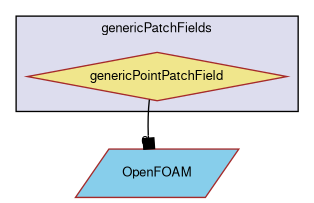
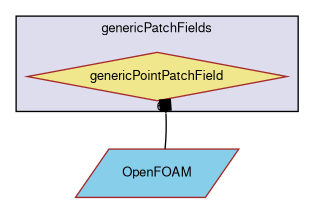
  digraph {
    compound=true
    node [fontname=FreeSans fontsize=10 style=filled color=brown]
    n1 [fillcolor=khaki label=genericPointPatchField pencolor=black shape=diamond]
    n2 [label=OpenFOAM shape=parallelogram fillcolor=skyblue]
    subgraph cluster_1 {
      bgcolor="#ddddee"
      fontname=FreeSans
      fontsize=10
      label=genericPatchFields
      pencolor=black
      n1
    }
-   n1 -> n2 [headlabel=6 labeldistance=1.5 labelfontname=FreeSans labelfontsize=10 arrowhead=box]
+   n2 -> n1 [headlabel=6 labeldistance=1.5 labelfontname=FreeSans labelfontsize=10 arrowhead=box]
  }
